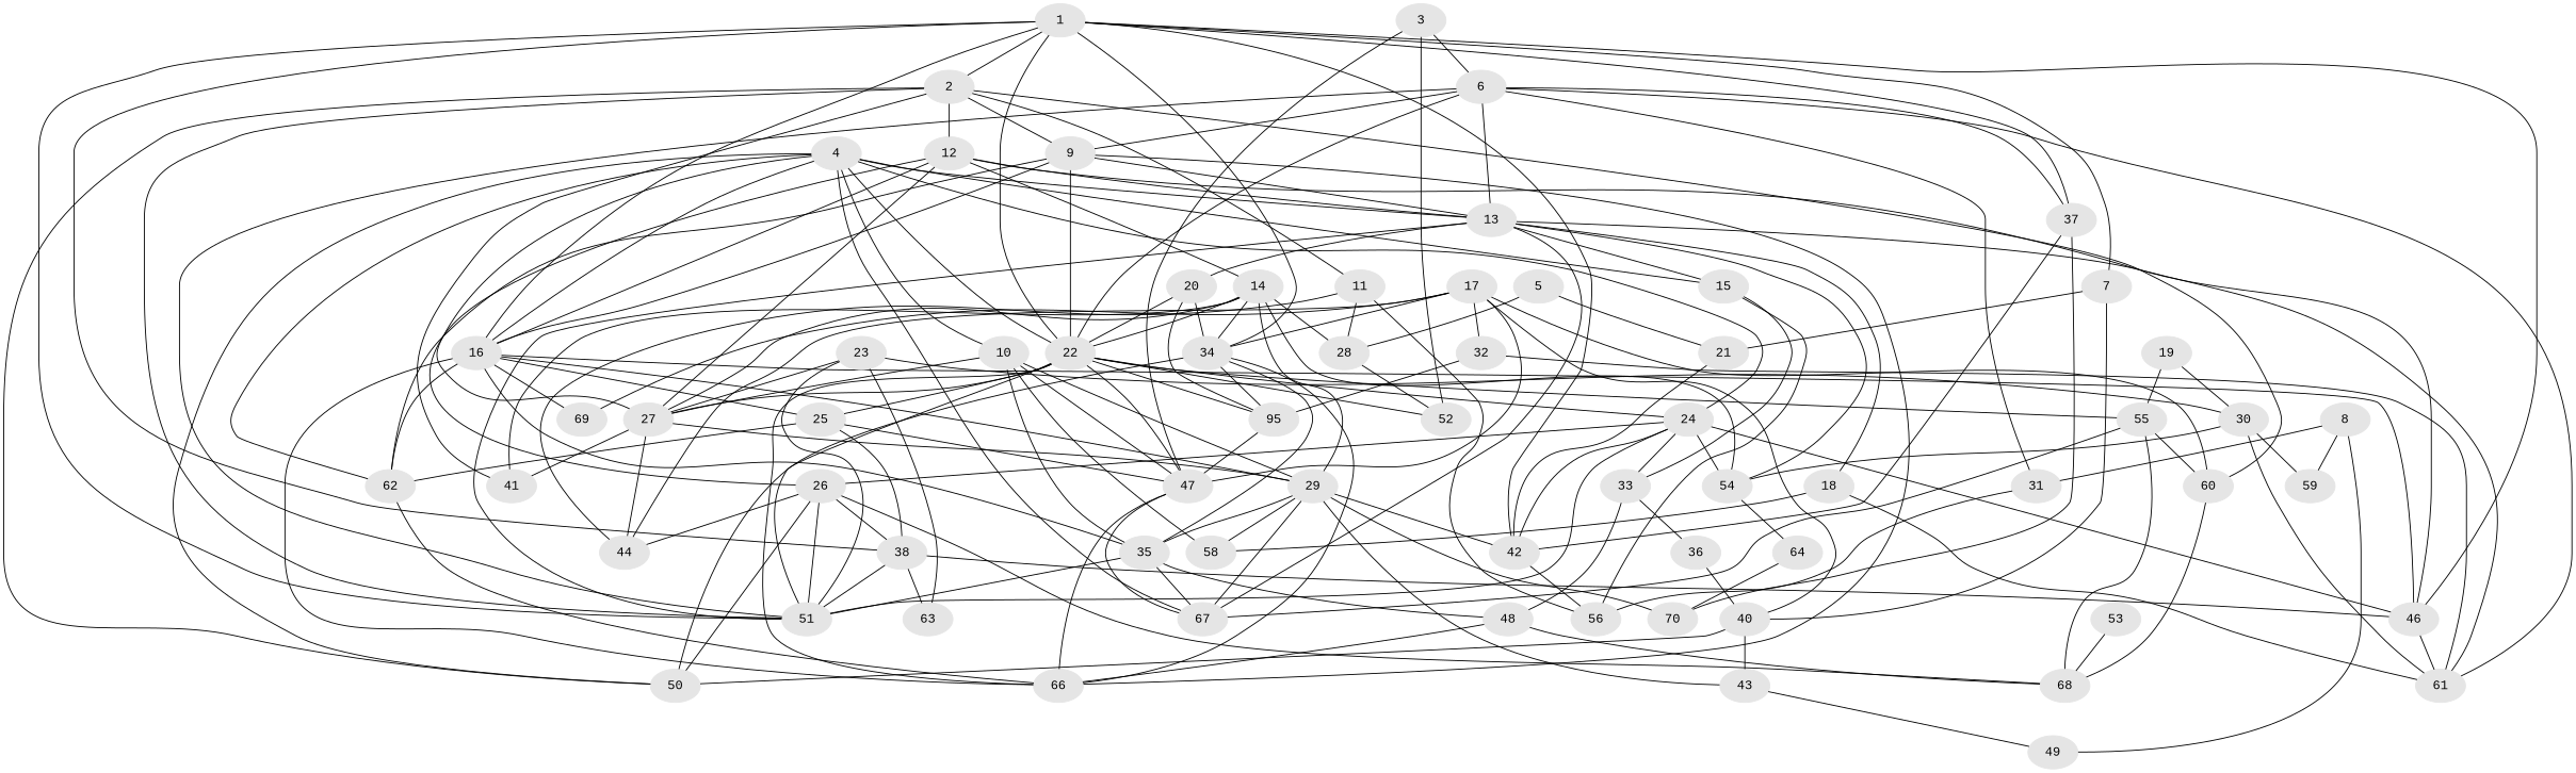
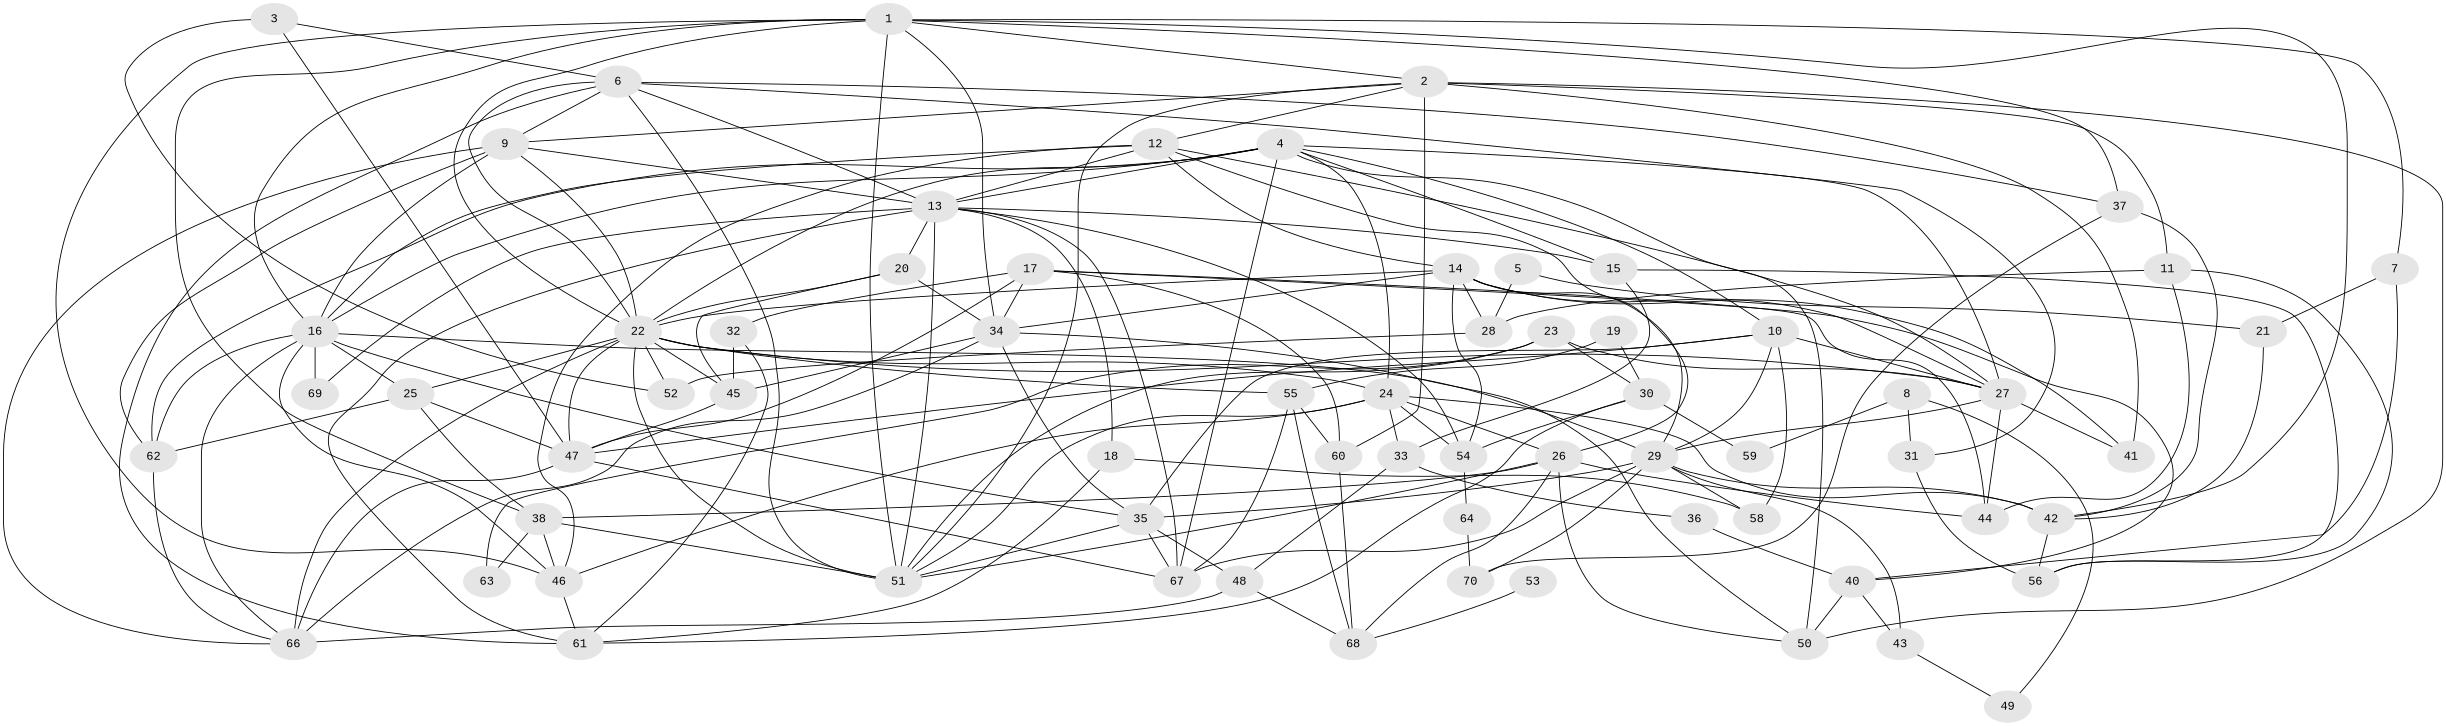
  graph {
    fontname="Liberation Mono"
    node [color=gray90 fontname="Liberation Mono" style=filled]
    edge [fontname="Liberation Mono" weight=1.0]
    1
    2
    7
    16
    22
    34
    37
    38
    42
    46
    51
    9
    11
    12
    41
    50
    60
    21
    40
    62
    66
    29
    35
    25
    69
    47
    52
    24
    27
    55
-   45 [label=95]
+   45
    70
    63
    56
    61
    13
    28
    44
    14
    26
    68
    3
    6
    31
    67
    4
    10
    15
    58
    18
    20
    54
    33
    5
    43
    8
    49
    59
    48
    64
    36
    17
    32
    19
    30
    23
    53
    1 -- 2
    1 -- 7
    1 -- 16
    1 -- 22
    1 -- 34
    1 -- 37
    1 -- 38
    1 -- 42
    1 -- 46
    1 -- 51
    2 -- 51
    2 -- 9
    2 -- 11
    2 -- 12
    2 -- 41
    2 -- 50
    2 -- 60
    7 -- 21
    7 -- 40
    16 -- 46
    16 -- 62
    16 -- 66
    16 -- 29 [weight=2.0]
    16 -- 35
    16 -- 25
    16 -- 69
    22 -- 51 [weight=2.0]
    22 -- 66
    22 -- 25
    22 -- 47 [weight=3.0]
    22 -- 52
    22 -- 24
    22 -- 27
    22 -- 55
    22 -- 45
    34 -- 50
    34 -- 66
    34 -- 35
    34 -- 45
    37 -- 42
    37 -- 70
    38 -- 46
    38 -- 51
    38 -- 63
    42 -- 56
    46 -- 61
    9 -- 16
    9 -- 22
    9 -- 62
    9 -- 66
    9 -- 13
    11 -- 56
    11 -- 28
    11 -- 44
    12 -- 16
    12 -- 46
    12 -- 27
    12 -- 13 [weight=2.0]
    12 -- 14
    12 -- 26
    60 -- 68
    21 -- 42
    40 -- 50
    40 -- 43
    62 -- 66
    29 -- 42
    29 -- 35 [weight=2.0]
    29 -- 70 [weight=2.0]
    29 -- 67
    29 -- 58
    29 -- 43
    35 -- 51
    35 -- 67
    35 -- 48
    25 -- 38
    25 -- 62
    25 -- 47 [weight=2.0]
    47 -- 66
    47 -- 67
    24 -- 42
    24 -- 46
    24 -- 51 [weight=2.0]
    24 -- 26 [weight=2.0]
    24 -- 54
    24 -- 33
    27 -- 41
    27 -- 29
    27 -- 44
    55 -- 60
    55 -- 68
    55 -- 67
    45 -- 47
    13 -- 51
    13 -- 61
    13 -- 67
    13 -- 15 [weight=2.0]
    13 -- 18
    13 -- 20
    13 -- 54
    28 -- 52
    14 -- 22
    14 -- 34
    14 -- 41
    14 -- 29 [weight=2.0]
    14 -- 27
    14 -- 28 [weight=2.0]
    14 -- 54
    26 -- 38 [weight=2.0]
    26 -- 51
    26 -- 50
    26 -- 44
    26 -- 68
    3 -- 47
    3 -- 52
    3 -- 6
    6 -- 22
    6 -- 37
    6 -- 51
    6 -- 9
    6 -- 61
    6 -- 13
    6 -- 31
    31 -- 56
    4 -- 16
    4 -- 22 [weight=3.0]
    4 -- 50
    4 -- 62
    4 -- 24
    4 -- 27
    4 -- 13
    4 -- 67
    4 -- 10
    4 -- 15
    10 -- 29
    10 -- 35
    10 -- 47
    10 -- 27
    10 -- 58
    15 -- 56
    15 -- 33
    18 -- 61
    18 -- 58
    20 -- 22 [weight=2.0]
    20 -- 34
    20 -- 45
    54 -- 64
    33 -- 48
    33 -- 36
    5 -- 21
    5 -- 28
    43 -- 49
    8 -- 31
    8 -- 49
    8 -- 59
    48 -- 66
    48 -- 68
    64 -- 70
    36 -- 40
    17 -- 34
    17 -- 60
    17 -- 40
-   17 -- 69
+   13 -- 69
    17 -- 47 [weight=2.0]
    17 -- 44
    17 -- 32
    32 -- 45
    32 -- 61
    19 -- 55
    19 -- 30
    30 -- 61
    30 -- 54
    30 -- 59
    23 -- 51
    23 -- 27
    23 -- 63
    23 -- 30
    53 -- 68
  }
